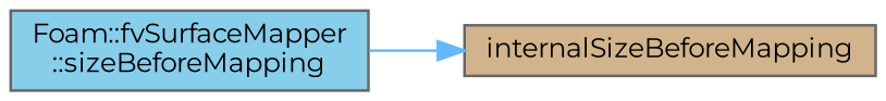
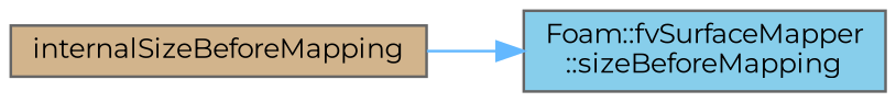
  digraph {
    rankdir=RL
    fontname=Montserrat
    node [fontname=Montserrat fontsize=10 shape=box style=filled]
    n1 [color=gray40 fillcolor=tan fontcolor=black height=0.2 label=internalSizeBeforeMapping width=0.4]
    n2 [color=grey40 fillcolor=skyblue height=0.2 label="Foam::fvSurfaceMapper\l::sizeBeforeMapping" width=0.4]
-   n1 -> n2 [color=steelblue1 dir=back fontname=Montserrat fontsize=10 labelfontname=Helvetica labelfontsize=10 style=solid]
+   n2 -> n1 [color=steelblue1 dir=back fontname=Montserrat fontsize=10 labelfontname=Helvetica labelfontsize=10 style=solid]
  }
